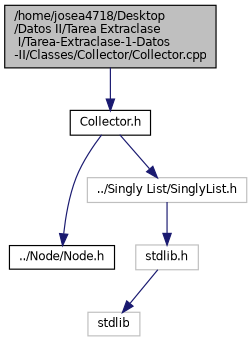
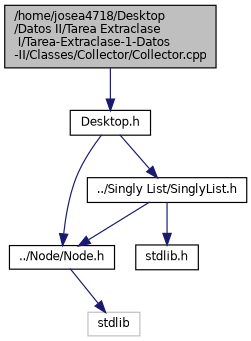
  digraph {
    node [color=black fillcolor=white fontname=Helvetica fontsize=10 shape=record style=filled]
    edge [color=midnightblue fontname=Helvetica fontsize=10 labelfontname=Helvetica labelfontsize=10 style=solid]
    n1 [fillcolor=grey75 fontcolor=black height=0.2 label="/home/josea4718/Desktop\l/Datos II/Tarea Extraclase\l I/Tarea-Extraclase-1-Datos\l-II/Classes/Collector/Collector.cpp" width=0.4]
-   n2 [height=0.2 label="Collector.h" width=0.4]
-   n3 [color=grey75 height=0.2 label="../Singly List/SinglyList.h" width=0.4]
+   n2 [height=0.2 label="Desktop.h" width=0.4]
+   n3 [height=0.2 label="../Singly List/SinglyList.h" width=0.4]
    n4 [height=0.2 label="../Node/Node.h" width=0.4]
-   n5 [color=grey75 height=0.2 label="stdlib.h" width=0.4]
+   n5 [height=0.2 label="stdlib.h" width=0.4]
    n6 [color=grey75 height=0.2 label=stdlib width=0.4]
    n1 -> n2
    n2 -> n3
    n2 -> n4
+   n3 -> n4
    n3 -> n5
-   n5 -> n6
+   n4 -> n6
  }
